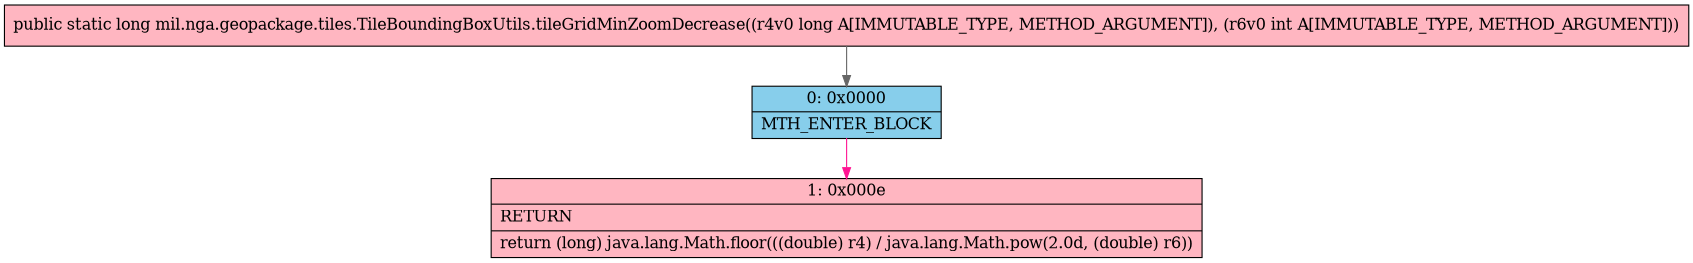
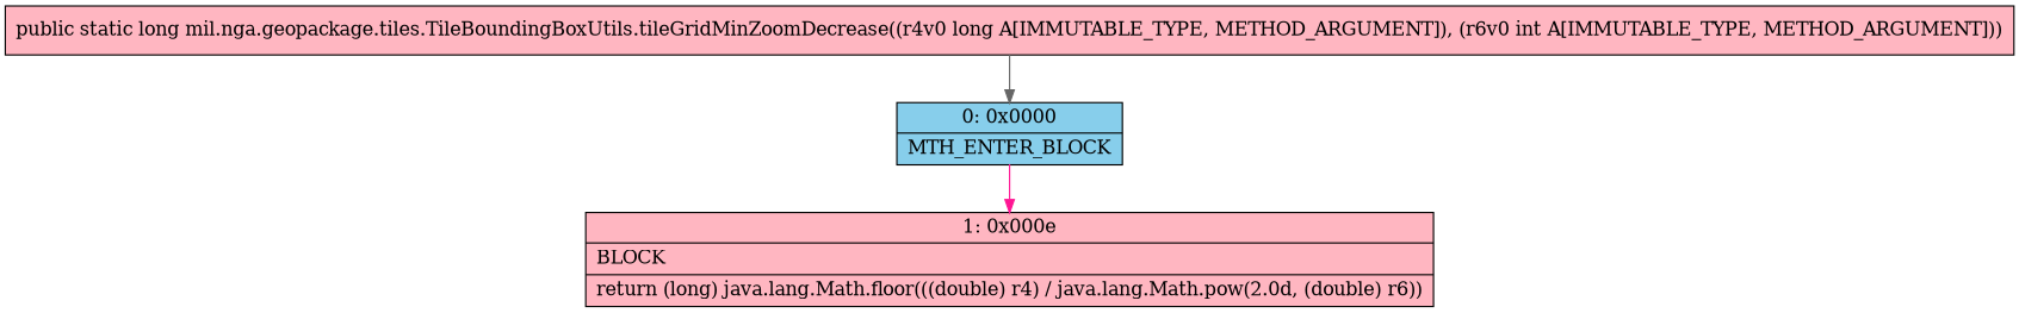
  digraph {
    node [shape=record style=filled fillcolor=lightpink]
    edge [arrowhead=normal]
    n1 [label="{0\:\ 0x0000|MTH_ENTER_BLOCK\l}" fillcolor=skyblue]
-   n2 [label="{1\:\ 0x000e|RETURN\l|return (long) java.lang.Math.floor(((double) r4) \/ java.lang.Math.pow(2.0d, (double) r6))\l}"]
+   n2 [label="{1\:\ 0x000e|BLOCK\l|return (long) java.lang.Math.floor(((double) r4) \/ java.lang.Math.pow(2.0d, (double) r6))\l}"]
    n3 [label="{public static long mil.nga.geopackage.tiles.TileBoundingBoxUtils.tileGridMinZoomDecrease((r4v0 long A[IMMUTABLE_TYPE, METHOD_ARGUMENT]), (r6v0 int A[IMMUTABLE_TYPE, METHOD_ARGUMENT])) }"]
    n1 -> n2 [color=deeppink]
    n3 -> n1 [color=gray40]
  }
